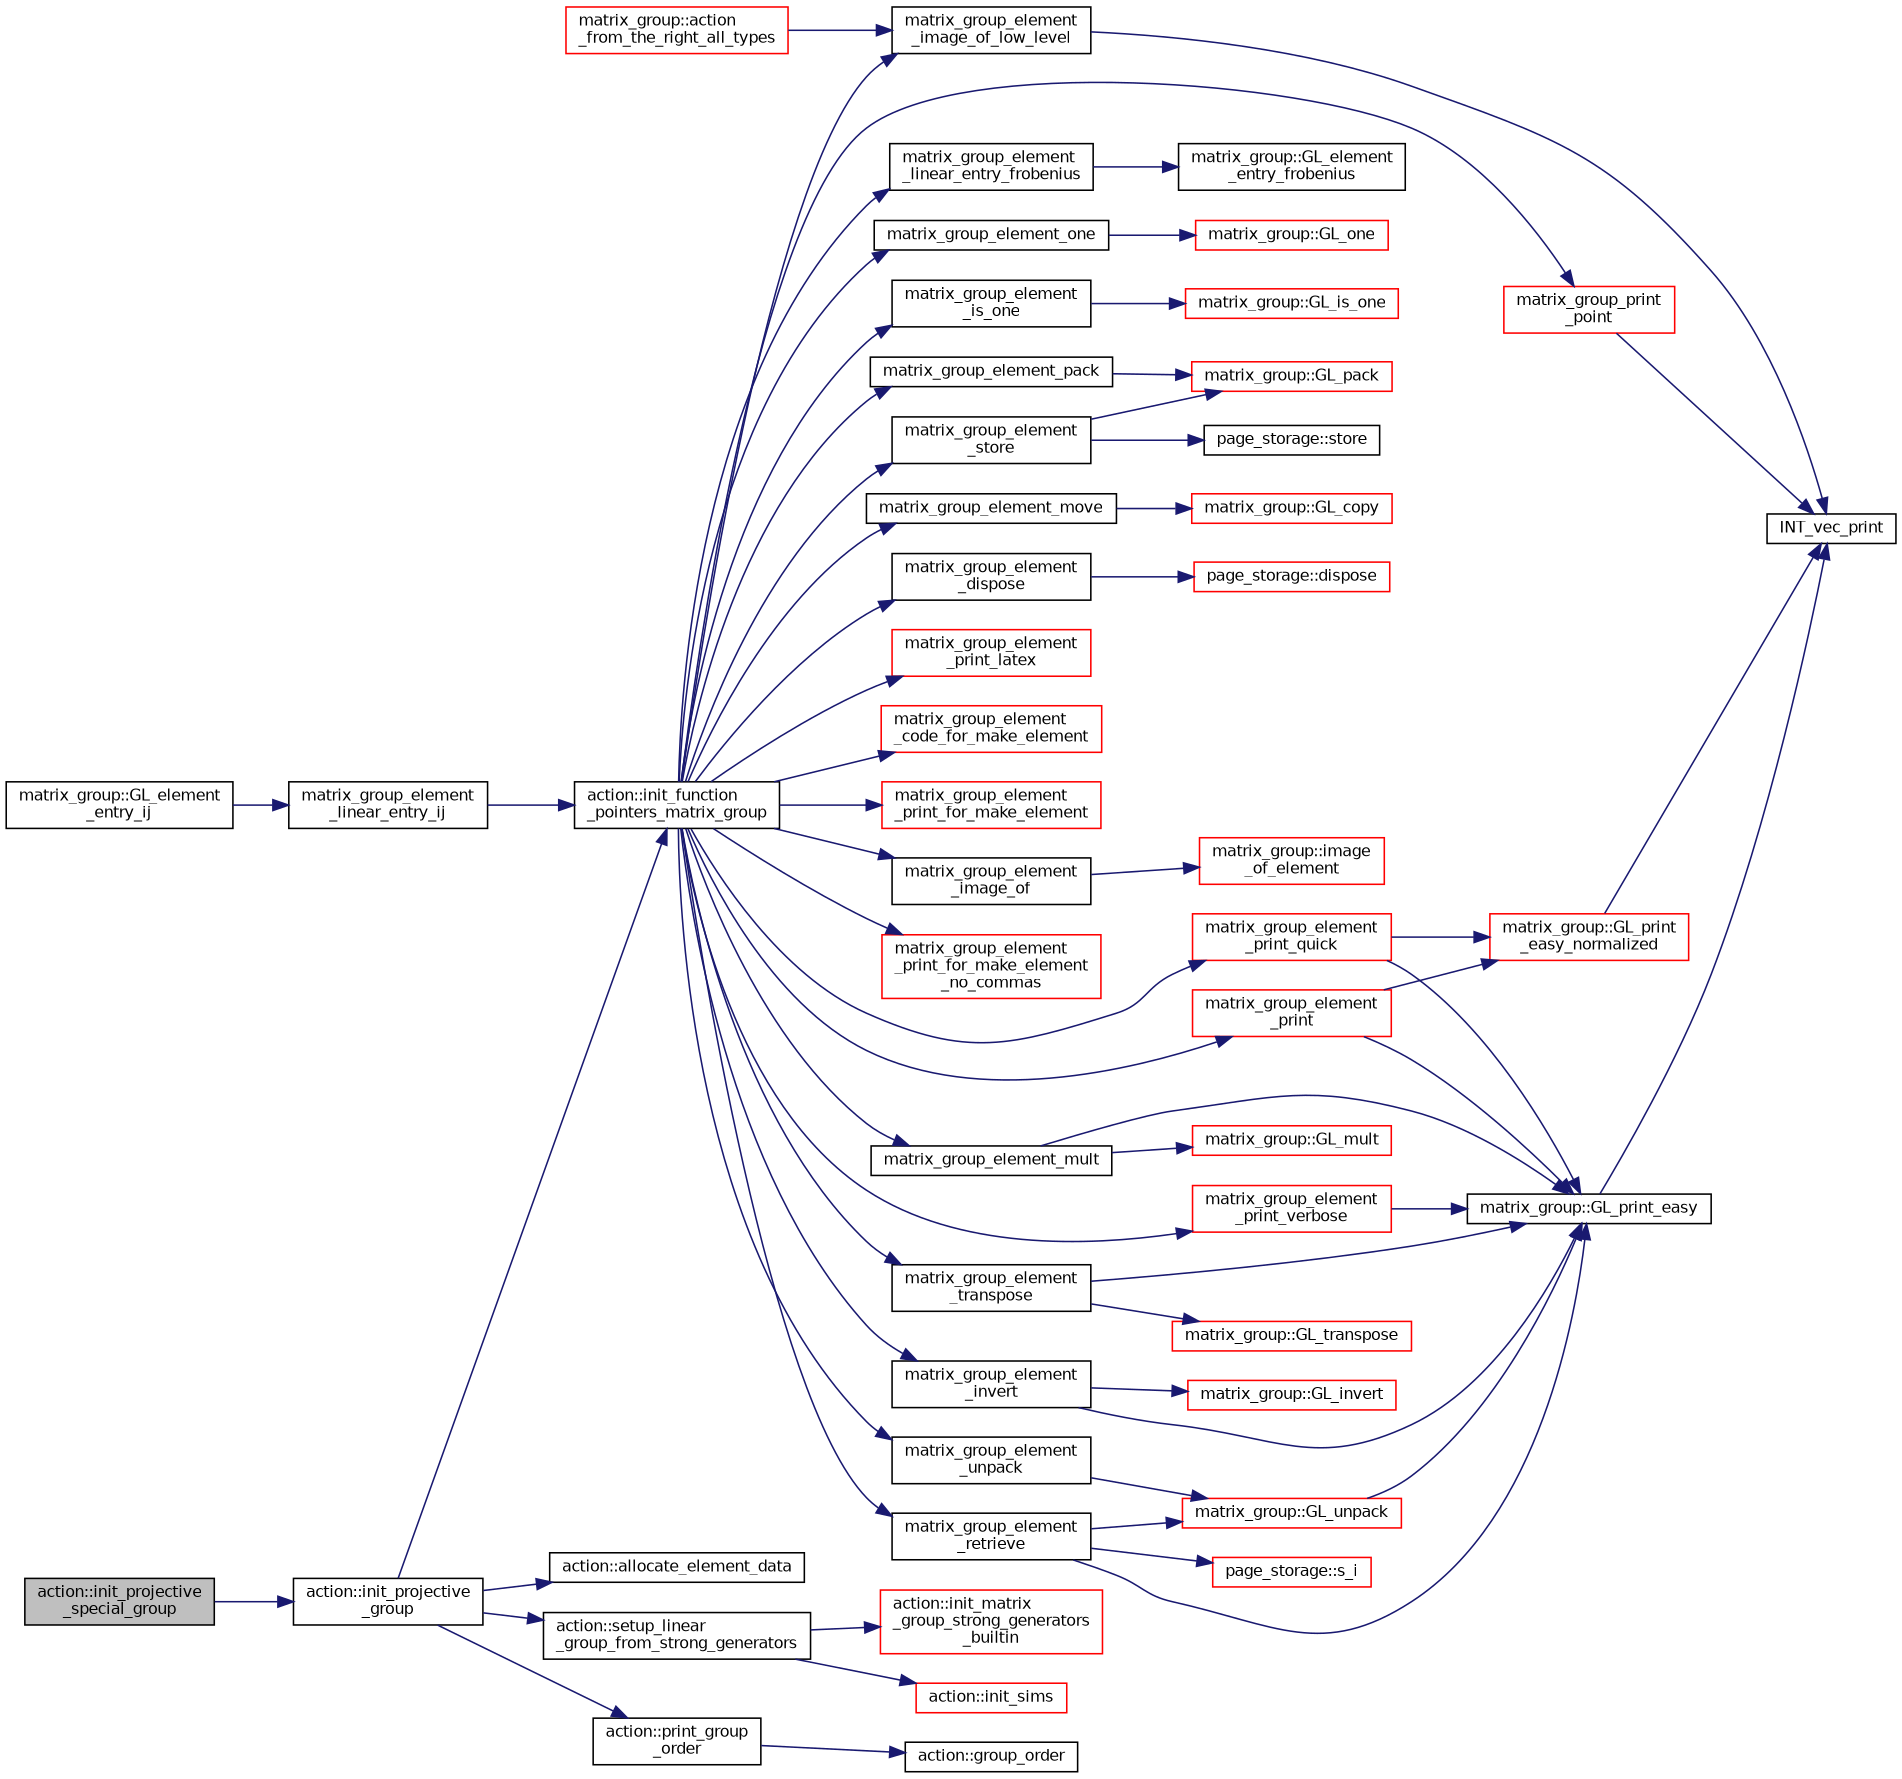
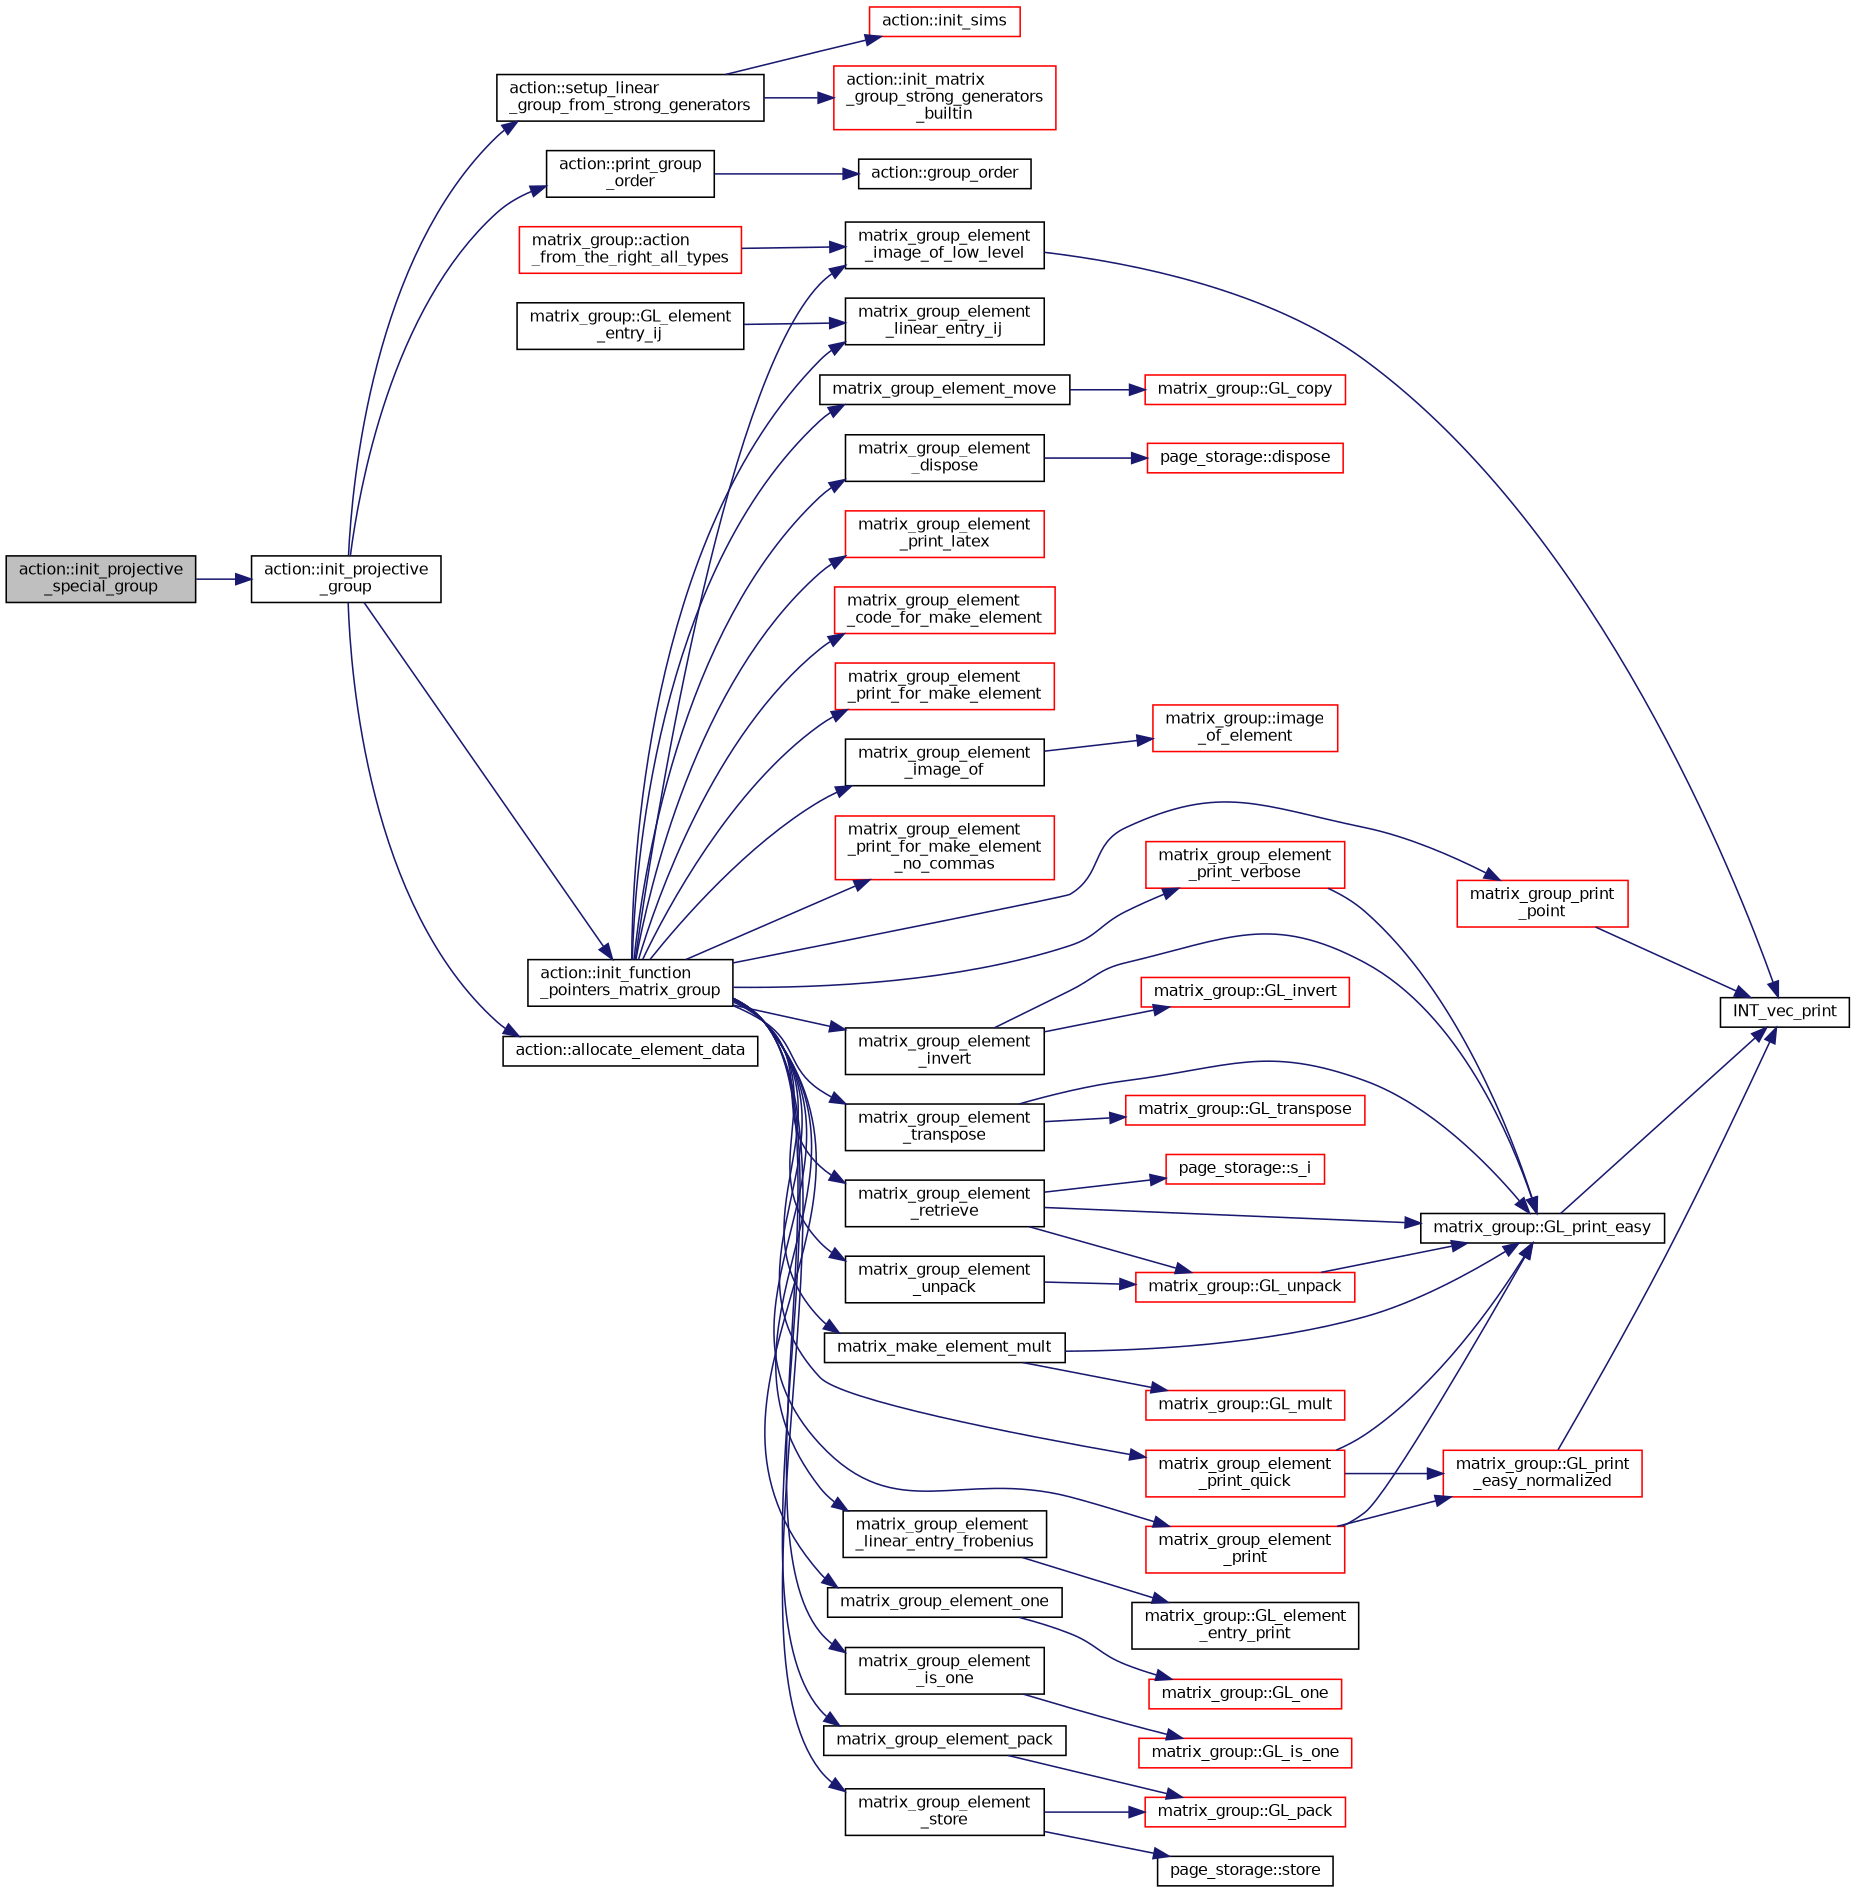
  digraph {
    rankdir=LR
    node [color=black fillcolor=white fontname=Helvetica fontsize=10 shape=record style=filled]
    edge [color=midnightblue fontname=Helvetica fontsize=10 labelfontname=Helvetica labelfontsize=10 style=solid]
    n1 [fillcolor=grey75 fontcolor=black height=0.2 label="action::init_projective\l_special_group" width=0.4]
    n2 [height=0.2 label="action::init_projective\l_group" width=0.4]
    n3 [height=0.2 label="action::init_function\l_pointers_matrix_group" width=0.4]
    n4 [height=0.2 label="action::allocate_element_data" width=0.4]
    n5 [height=0.2 label="action::setup_linear\l_group_from_strong_generators" width=0.4]
    n6 [height=0.2 label="action::print_group\l_order" width=0.4]
    n7 [height=0.2 label="matrix_group_element\l_image_of" width=0.4]
    n8 [height=0.2 label="matrix_group_element\l_image_of_low_level" width=0.4]
    n9 [height=0.2 label="matrix_group_element\l_linear_entry_ij" width=0.4]
    n10 [height=0.2 label="matrix_group_element\l_linear_entry_frobenius" width=0.4]
    n11 [height=0.2 label=matrix_group_element_one width=0.4]
    n12 [height=0.2 label="matrix_group_element\l_is_one" width=0.4]
    n13 [height=0.2 label="matrix_group_element\l_unpack" width=0.4]
    n14 [height=0.2 label=matrix_group_element_pack width=0.4]
    n15 [height=0.2 label="matrix_group_element\l_retrieve" width=0.4]
    n16 [height=0.2 label="matrix_group_element\l_store" width=0.4]
-   n17 [height=0.2 label=matrix_group_element_mult width=0.4]
+   n17 [height=0.2 label=matrix_make_element_mult width=0.4]
    n18 [height=0.2 label="matrix_group_element\l_invert" width=0.4]
    n19 [height=0.2 label="matrix_group_element\l_transpose" width=0.4]
    n20 [height=0.2 label=matrix_group_element_move width=0.4]
    n21 [height=0.2 label="matrix_group_element\l_dispose" width=0.4]
    n22 [color=red height=0.2 label="matrix_group_element\l_print" width=0.4]
    n23 [color=red height=0.2 label="matrix_group_element\l_print_quick" width=0.4]
    n24 [color=red height=0.2 label="matrix_group_element\l_print_latex" width=0.4]
    n25 [color=red height=0.2 label="matrix_group_element\l_print_verbose" width=0.4]
    n26 [color=red height=0.2 label="matrix_group_element\l_code_for_make_element" width=0.4]
    n27 [color=red height=0.2 label="matrix_group_element\l_print_for_make_element" width=0.4]
    n28 [color=red height=0.2 label="matrix_group_element\l_print_for_make_element\l_no_commas" width=0.4]
    n29 [color=red height=0.2 label="matrix_group_print\l_point" width=0.4]
    n30 [color=red height=0.2 label="action::init_matrix\l_group_strong_generators\l_builtin" width=0.4]
    n31 [color=red height=0.2 label="action::init_sims" width=0.4]
    n32 [height=0.2 label="action::group_order" width=0.4]
    n33 [color=red height=0.2 label="matrix_group::image\l_of_element" width=0.4]
    n34 [height=0.2 label=INT_vec_print width=0.4]
-   n35 [height=0.2 label="matrix_group::GL_element\l_entry_frobenius" width=0.4]
+   n35 [height=0.2 label="matrix_group::GL_element\l_entry_print" width=0.4]
    n36 [color=red height=0.2 label="matrix_group::GL_one" width=0.4]
    n37 [color=red height=0.2 label="matrix_group::GL_is_one" width=0.4]
    n38 [color=red height=0.2 label="matrix_group::GL_unpack" width=0.4]
    n39 [color=red height=0.2 label="matrix_group::GL_pack" width=0.4]
    n40 [height=0.2 label="matrix_group::GL_print_easy" width=0.4]
    n41 [color=red height=0.2 label="page_storage::s_i" width=0.4]
    n42 [height=0.2 label="page_storage::store" width=0.4]
    n43 [color=red height=0.2 label="matrix_group::GL_mult" width=0.4]
    n44 [color=red height=0.2 label="matrix_group::GL_invert" width=0.4]
    n45 [color=red height=0.2 label="matrix_group::GL_transpose" width=0.4]
    n46 [color=red height=0.2 label="matrix_group::GL_copy" width=0.4]
    n47 [color=red height=0.2 label="page_storage::dispose" width=0.4]
    n48 [color=red height=0.2 label="matrix_group::GL_print\l_easy_normalized" width=0.4]
    n49 [color=red height=0.2 label="matrix_group::action\l_from_the_right_all_types" width=0.4]
    n50 [height=0.2 label="matrix_group::GL_element\l_entry_ij" width=0.4]
    n1 -> n2
    n2 -> n3
    n2 -> n4
    n2 -> n5
    n2 -> n6
    n3 -> n7
    n3 -> n8
-   n9 -> n3
+   n3 -> n9
    n3 -> n10
    n3 -> n11
    n3 -> n12
    n3 -> n13
    n3 -> n14
    n3 -> n15
    n3 -> n16
    n3 -> n17
    n3 -> n18
    n3 -> n19
    n3 -> n20
    n3 -> n21
    n3 -> n22
    n3 -> n23
    n3 -> n24
    n3 -> n25
    n3 -> n26
    n3 -> n27
    n3 -> n28
    n3 -> n29
    n5 -> n30
    n5 -> n31
    n6 -> n32
    n7 -> n33
    n8 -> n34
    n10 -> n35
    n11 -> n36
    n12 -> n37
    n13 -> n38
    n14 -> n39
    n15 -> n38
    n15 -> n40
    n15 -> n41
    n16 -> n39
    n16 -> n42
    n17 -> n40
    n17 -> n43
    n18 -> n40
    n18 -> n44
    n19 -> n40
    n19 -> n45
    n20 -> n46
    n21 -> n47
    n22 -> n40
    n22 -> n48
    n23 -> n40
    n23 -> n48
    n25 -> n40
    n29 -> n34
    n38 -> n40
    n40 -> n34
    n48 -> n34
    n49 -> n8
    n50 -> n9
  }
